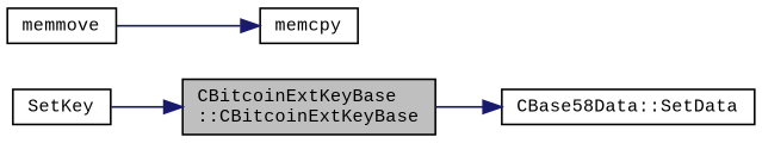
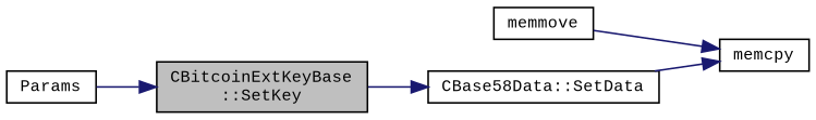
  digraph {
    fontname="Liberation Mono"
    rankdir=LR
    node [color=black fillcolor=white fontname="Liberation Mono" fontsize=10 shape=record style=filled]
    edge [color=midnightblue fontname="Liberation Mono" fontsize=10 labelfontname=Helvetica labelfontsize=10 style=solid]
-   n1 [fillcolor=grey75 fontcolor=black height=0.2 label="CBitcoinExtKeyBase\l::CBitcoinExtKeyBase" width=0.4]
+   n1 [fillcolor=grey75 fontcolor=black height=0.2 label="CBitcoinExtKeyBase\l::SetKey" width=0.4]
    n2 [height=0.2 label="CBase58Data::SetData" width=0.4]
    n3 [height=0.2 label=memcpy width=0.4]
-   n4 [height=0.2 label=SetKey width=0.4]
+   n4 [height=0.2 label=Params width=0.4]
    n5 [height=0.2 label=memmove width=0.4]
    n1 -> n2
+   n2 -> n3
    n4 -> n1
    n5 -> n3
  }
